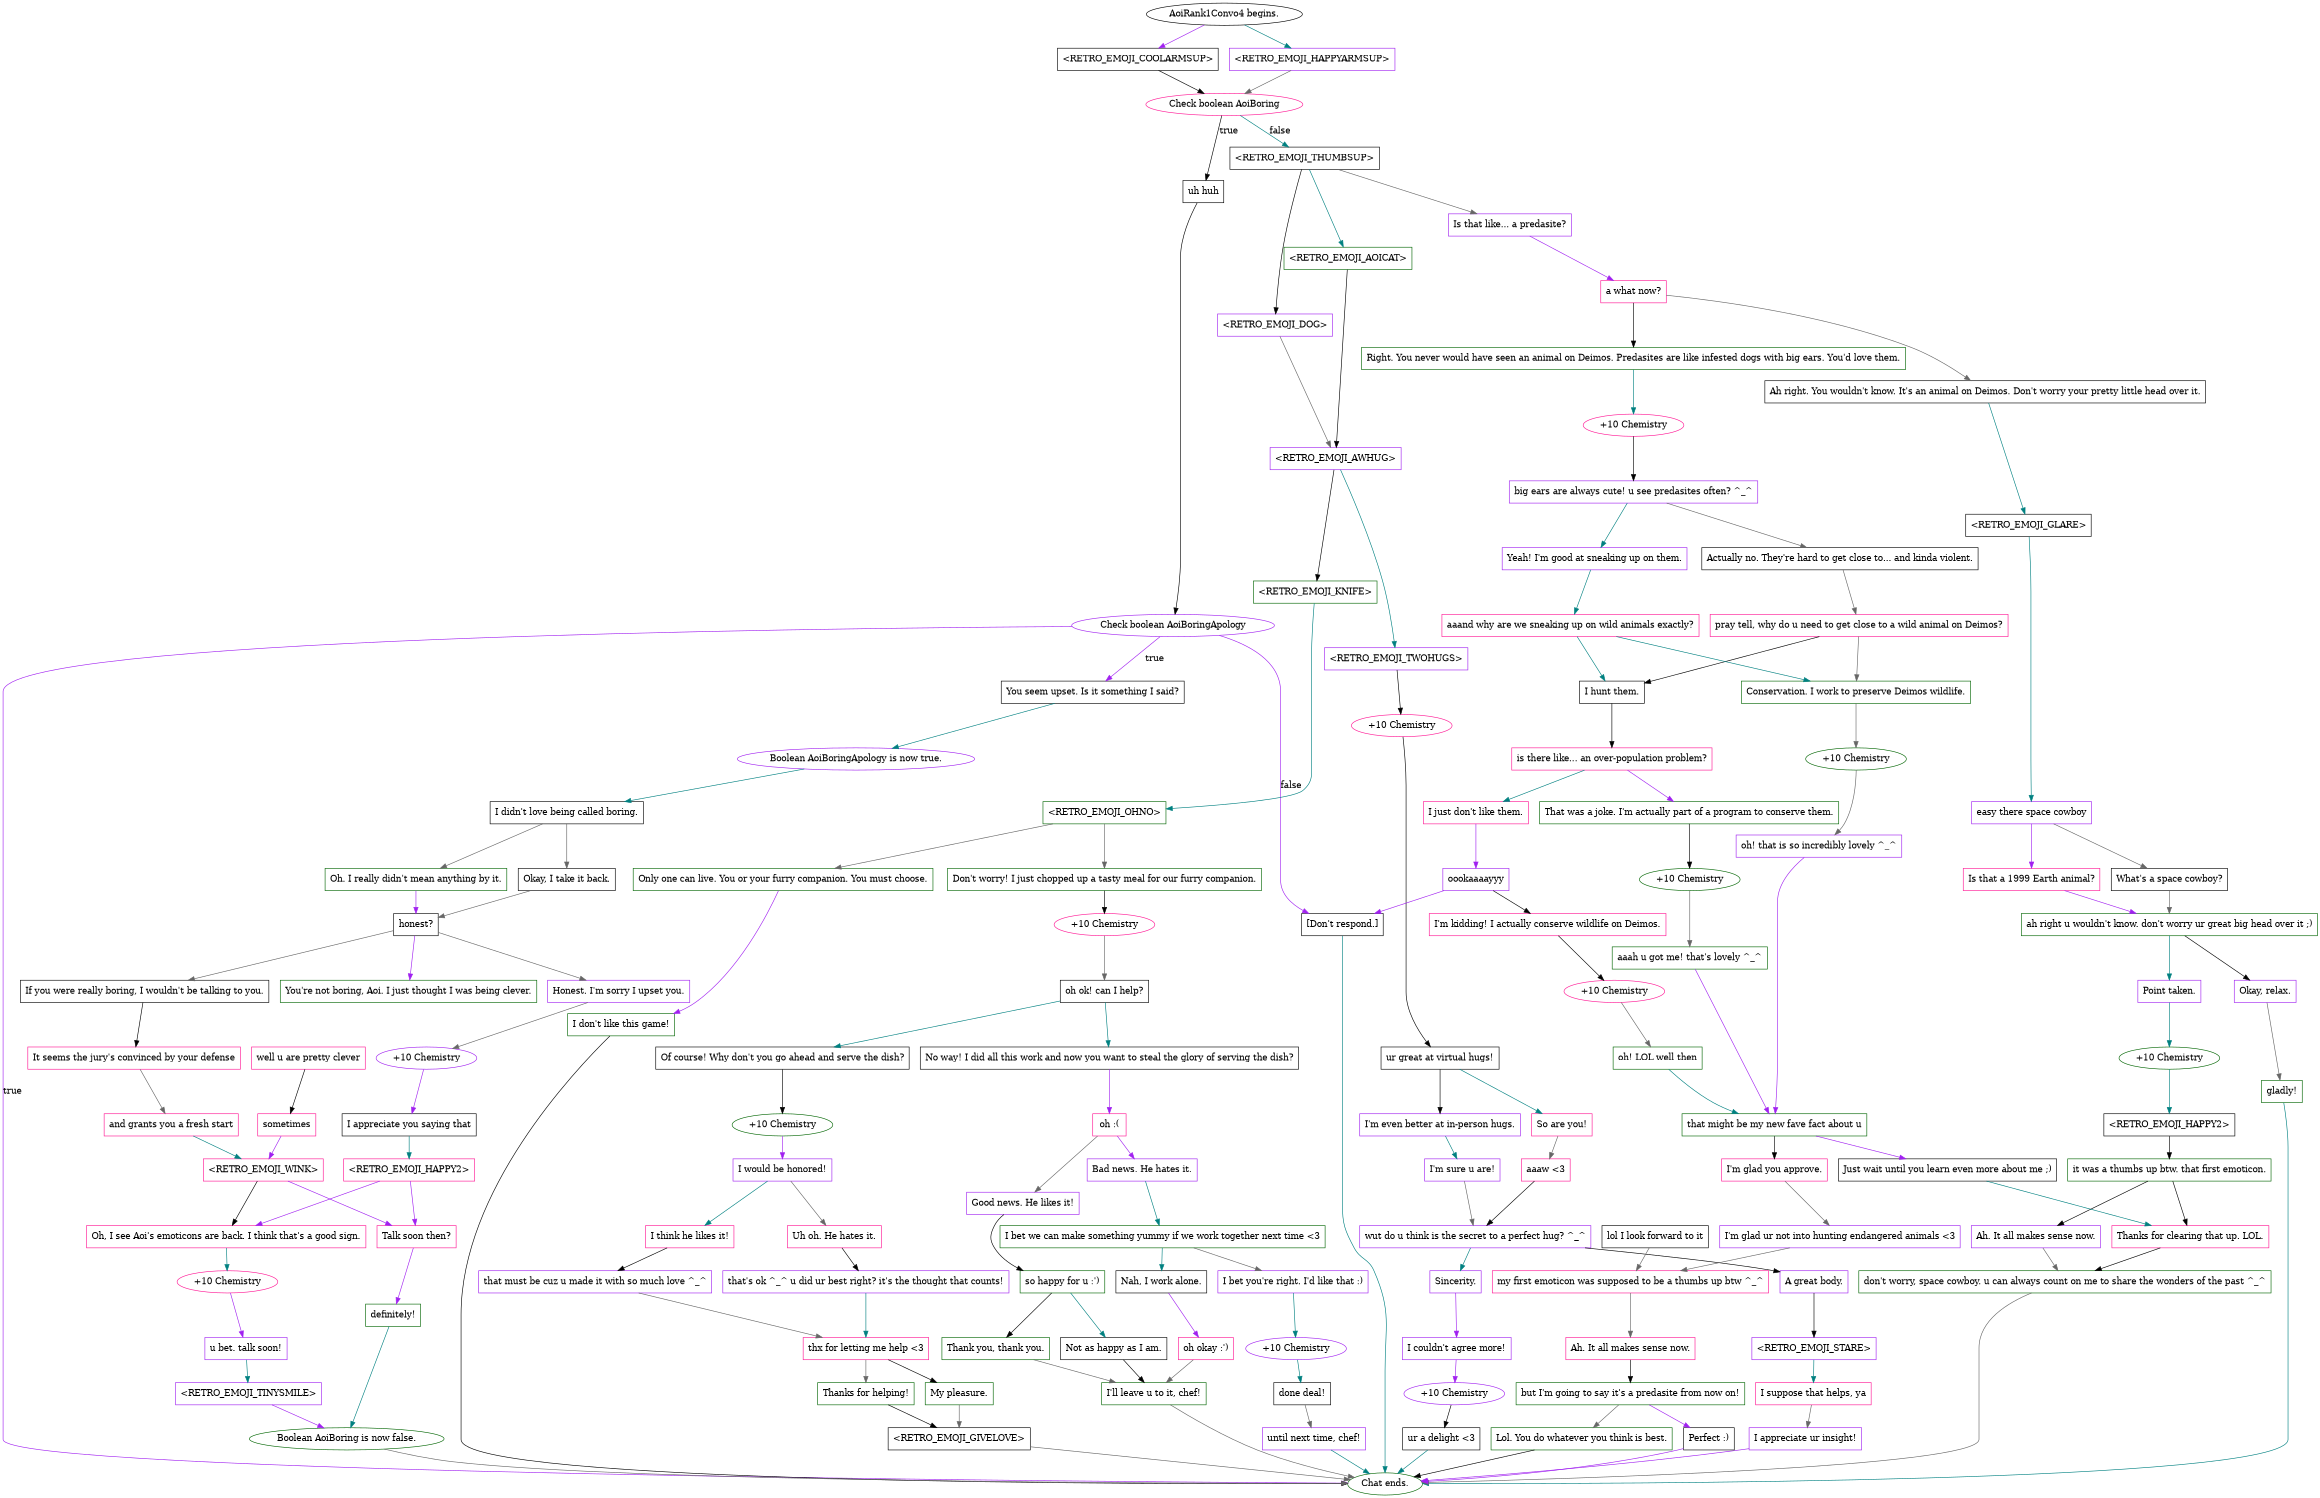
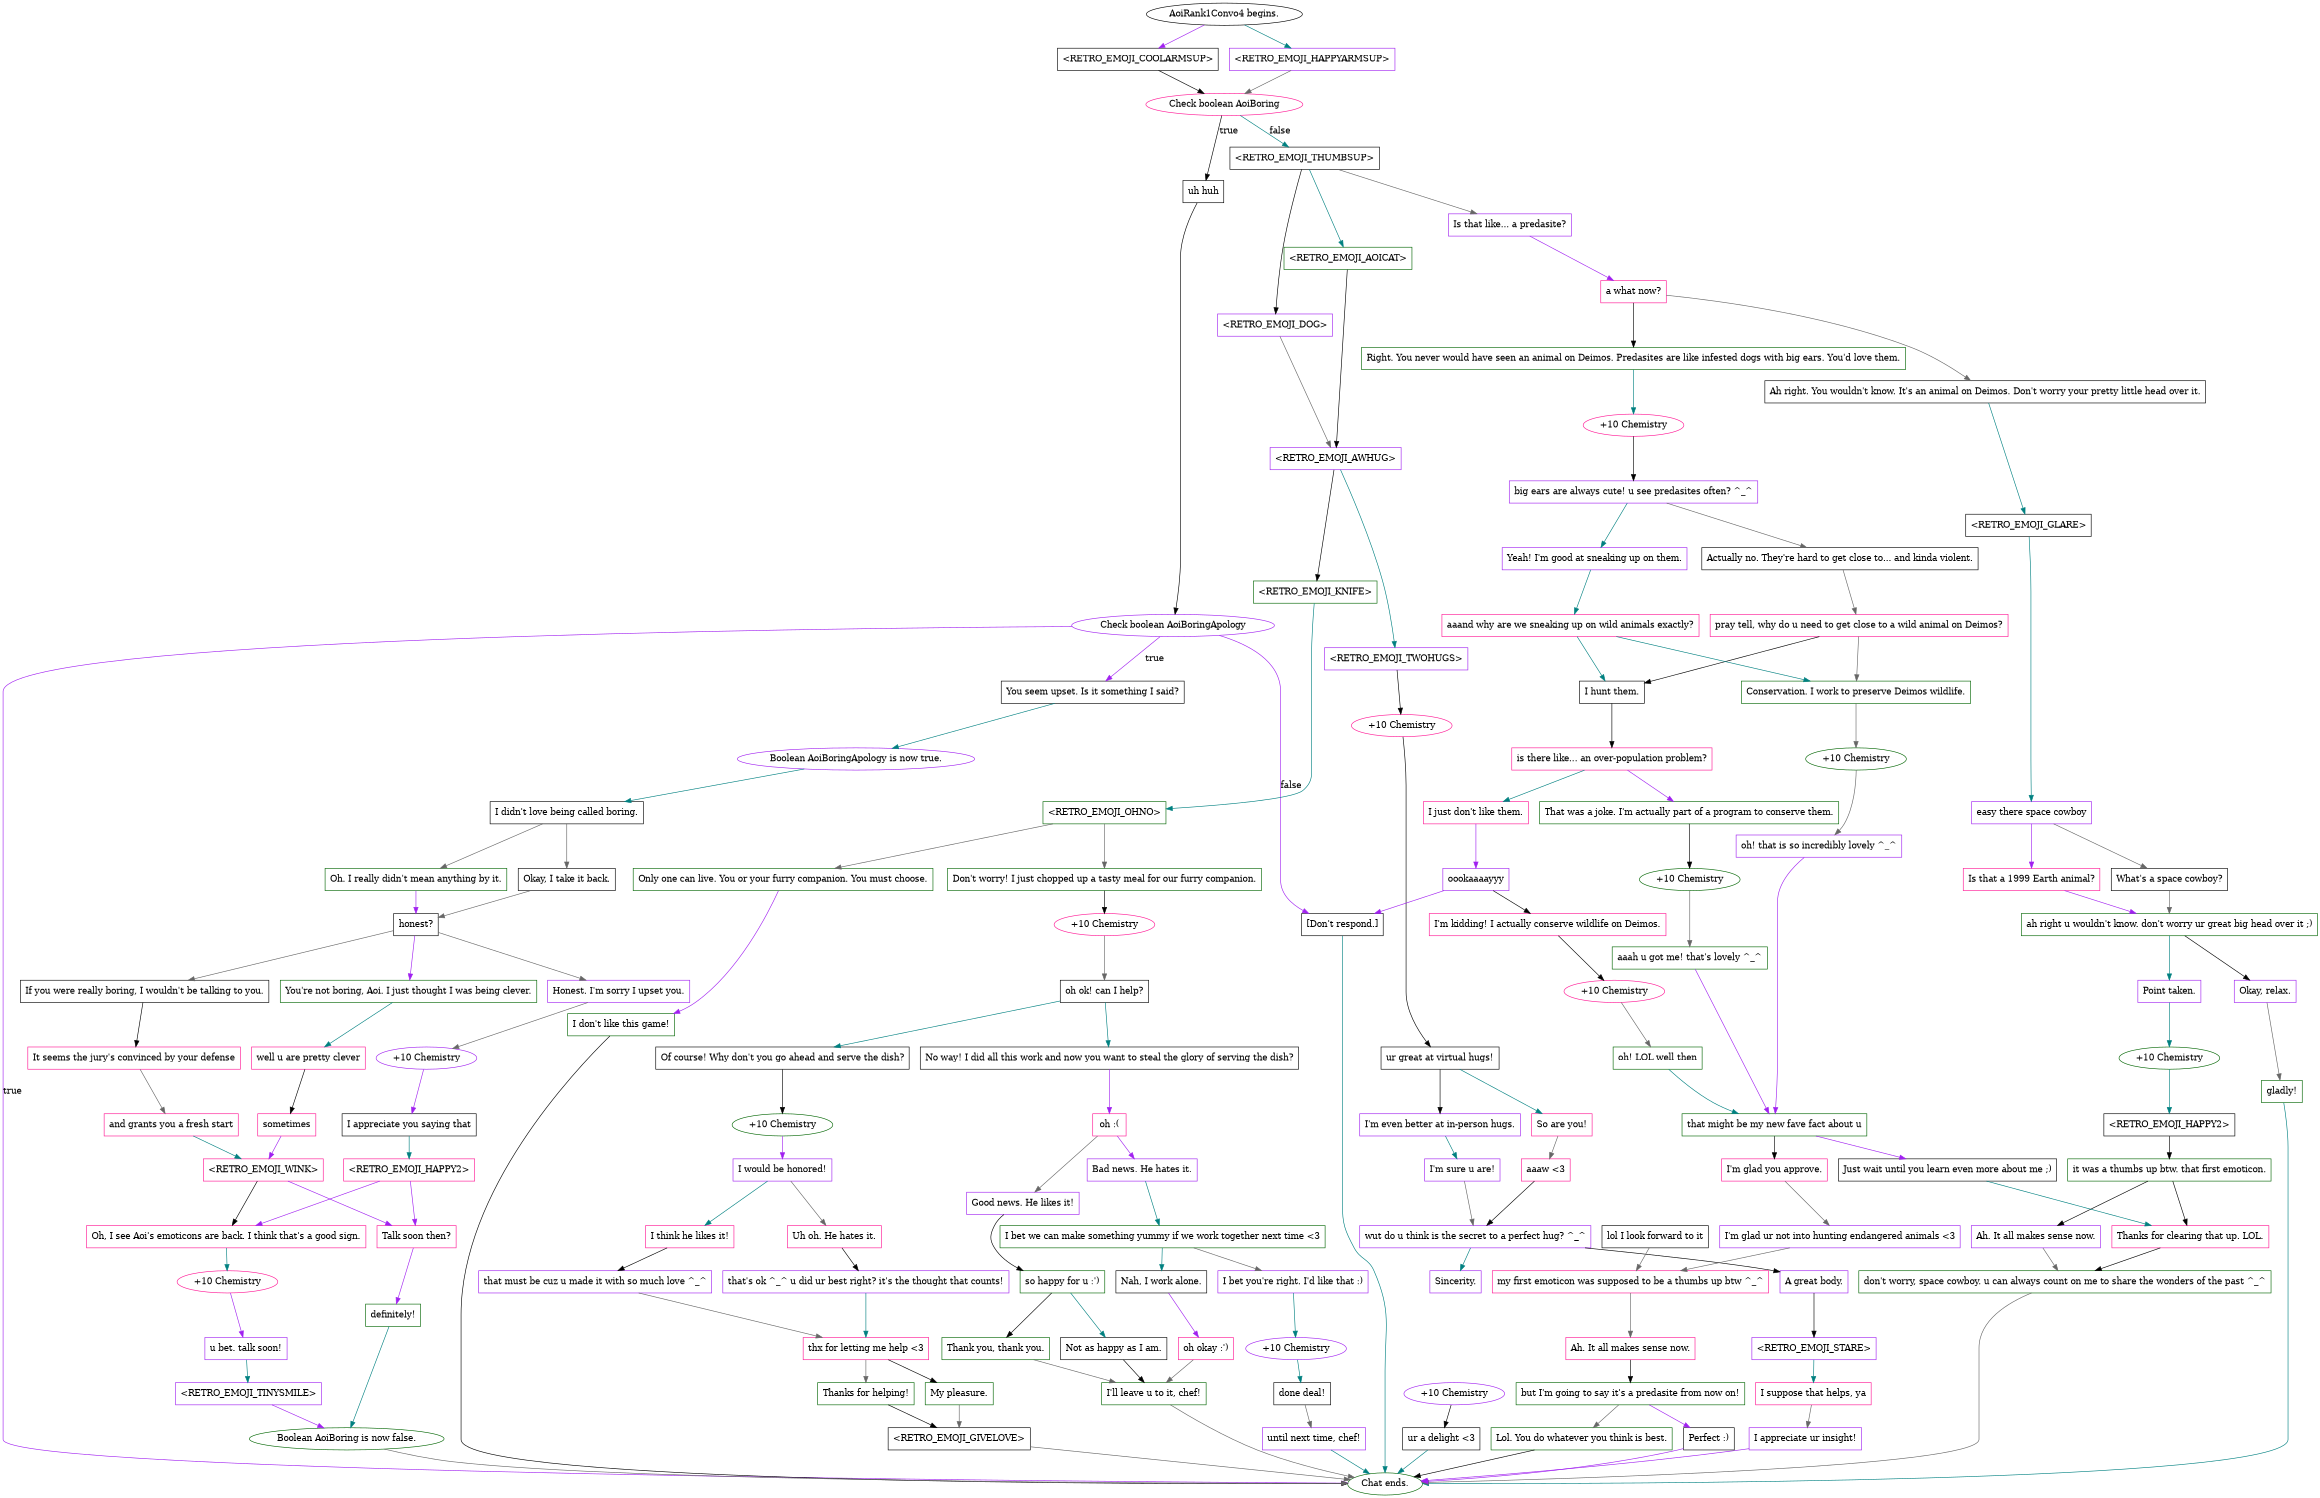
  digraph {
    node [color=purple shape=box]
    edge [color=gray40]
    "AoiRank1Convo4 begins." [color=black shape=""]
    n2 [color=black label="<RETRO_EMOJI_COOLARMSUP>"]
    n3 [label="<RETRO_EMOJI_HAPPYARMSUP>"]
    n4 [color=deeppink label="Check boolean AoiBoring" shape=""]
    n5 [color=black label="uh huh"]
    n6 [color=black label="<RETRO_EMOJI_THUMBSUP>"]
    n7 [label="Check boolean AoiBoringApology" shape=""]
    n8 [label="Is that like... a predasite?"]
    n9 [color=darkgreen label="<RETRO_EMOJI_AOICAT>"]
    n10 [label="<RETRO_EMOJI_DOG>"]
    "Chat ends." [color=darkgreen shape=""]
    n12 [color=black label="You seem upset. Is it something I said?"]
    n13 [color=black label="[Don't respond.]"]
    n14 [color=deeppink label="a what now?"]
    n15 [label="<RETRO_EMOJI_AWHUG>"]
    n16 [label="Boolean AoiBoringApology is now true." shape=""]
    n17 [color=darkgreen label="Right. You never would have seen an animal on Deimos. Predasites are like infested dogs with big ears. You'd love them."]
    n18 [color=black label="Ah right. You wouldn't know. It's an animal on Deimos. Don't worry your pretty little head over it."]
    n19 [label="<RETRO_EMOJI_TWOHUGS>"]
    n20 [color=darkgreen label="<RETRO_EMOJI_KNIFE>"]
    n21 [color=black label="I didn't love being called boring."]
    n22 [color=deeppink label="+10 Chemistry" shape=""]
    n23 [color=black label="<RETRO_EMOJI_GLARE>"]
    n24 [color=deeppink label="+10 Chemistry" shape=""]
    n25 [color=darkgreen label="<RETRO_EMOJI_OHNO>"]
    n26 [color=darkgreen label="Oh. I really didn't mean anything by it."]
    n27 [color=black label="Okay, I take it back."]
    n28 [label="big ears are always cute! u see predasites often? ^_^"]
    n29 [label="easy there space cowboy"]
    n30 [color=black label="ur great at virtual hugs!"]
    n31 [color=darkgreen label="Only one can live. You or your furry companion. You must choose."]
    n32 [color=darkgreen label="Don't worry! I just chopped up a tasty meal for our furry companion."]
    n33 [color=black label="honest?"]
    n34 [color=black label="Actually no. They're hard to get close to... and kinda violent."]
    n35 [label="Yeah! I'm good at sneaking up on them."]
    n36 [color=black label="What's a space cowboy?"]
    n37 [color=deeppink label="Is that a 1999 Earth animal?"]
    n38 [label="I'm even better at in-person hugs."]
    n39 [color=deeppink label="So are you!"]
    n40 [color=darkgreen label="I don't like this game!"]
    n41 [color=deeppink label="+10 Chemistry" shape=""]
    n42 [label="Honest. I'm sorry I upset you."]
    n43 [color=darkgreen label="You're not boring, Aoi. I just thought I was being clever."]
    n44 [color=black label="If you were really boring, I wouldn't be talking to you."]
    n45 [color=deeppink label="pray tell, why do u need to get close to a wild animal on Deimos?"]
    n46 [color=deeppink label="aaand why are we sneaking up on wild animals exactly?"]
    n47 [color=darkgreen label="ah right u wouldn't know. don't worry ur great big head over it ;)"]
    n48 [label="I'm sure u are!"]
    n49 [color=deeppink label="aaaw <3"]
    n50 [color=black label="oh ok! can I help?"]
    n51 [label="+10 Chemistry" shape=""]
    n52 [color=deeppink label="well u are pretty clever"]
    n53 [color=deeppink label="It seems the jury's convinced by your defense"]
    n54 [color=black label="I hunt them."]
    n55 [color=darkgreen label="Conservation. I work to preserve Deimos wildlife."]
    n56 [label="Point taken."]
    n57 [label="Okay, relax."]
    n58 [label="wut do u think is the secret to a perfect hug? ^_^"]
    n59 [color=black label="No way! I did all this work and now you want to steal the glory of serving the dish?"]
    n60 [color=black label="Of course! Why don't you go ahead and serve the dish?"]
    n61 [color=black label="I appreciate you saying that"]
    n62 [color=deeppink label=sometimes]
    n63 [color=deeppink label="and grants you a fresh start"]
    n64 [color=deeppink label="is there like... an over-population problem?"]
    n65 [color=darkgreen label="+10 Chemistry" shape=""]
    n66 [color=darkgreen label="+10 Chemistry" shape=""]
    n67 [color=darkgreen label="gladly!"]
    n68 [label="A great body."]
    n69 [label="Sincerity."]
    n70 [color=deeppink label="oh :("]
    n71 [color=darkgreen label="+10 Chemistry" shape=""]
    n72 [color=deeppink label="<RETRO_EMOJI_HAPPY2>"]
    n73 [color=deeppink label="<RETRO_EMOJI_WINK>"]
    n74 [color=deeppink label="I just don't like them."]
    n75 [color=darkgreen label="That was a joke. I'm actually part of a program to conserve them."]
    n76 [label="oh! that is so incredibly lovely ^_^"]
    n77 [color=black label="<RETRO_EMOJI_HAPPY2>"]
    n78 [label="<RETRO_EMOJI_STARE>"]
-   n79 [label="I couldn't agree more!"]
    n80 [label="Bad news. He hates it."]
    n81 [label="Good news. He likes it!"]
    n82 [label="I would be honored!"]
    n83 [color=deeppink label="Talk soon then?"]
    n84 [color=deeppink label="Oh, I see Aoi's emoticons are back. I think that's a good sign."]
    n85 [label=oookaaaayyy]
    n86 [color=darkgreen label="+10 Chemistry" shape=""]
    n87 [color=darkgreen label="that might be my new fave fact about u"]
    n88 [color=darkgreen label="it was a thumbs up btw. that first emoticon."]
    n89 [color=deeppink label="I suppose that helps, ya"]
    n90 [label="+10 Chemistry" shape=""]
    n91 [color=darkgreen label="I bet we can make something yummy if we work together next time <3"]
    n92 [color=darkgreen label="so happy for u :')"]
    n93 [color=deeppink label="I think he likes it!"]
    n94 [color=deeppink label="Uh oh. He hates it."]
    n95 [color=darkgreen label="definitely!"]
    n96 [color=deeppink label="+10 Chemistry" shape=""]
    n97 [color=deeppink label="I'm kidding! I actually conserve wildlife on Deimos."]
    n98 [color=darkgreen label="aaah u got me! that's lovely ^_^"]
    n99 [color=deeppink label="I'm glad you approve."]
    n100 [color=black label="Just wait until you learn even more about me ;)"]
    n101 [color=deeppink label="Thanks for clearing that up. LOL."]
    n102 [label="Ah. It all makes sense now."]
    n103 [label="I appreciate ur insight!"]
    n104 [color=black label="ur a delight <3"]
    n105 [label="I bet you're right. I'd like that :)"]
    n106 [color=black label="Nah, I work alone."]
    n107 [color=darkgreen label="Thank you, thank you."]
    n108 [color=black label="Not as happy as I am."]
    n109 [label="that must be cuz u made it with so much love ^_^"]
    n110 [label="that's ok ^_^ u did ur best right? it's the thought that counts!"]
    n111 [color=darkgreen label="Boolean AoiBoring is now false." shape=""]
    n112 [label="u bet. talk soon!"]
    n113 [color=deeppink label="+10 Chemistry" shape=""]
    n114 [label="I'm glad ur not into hunting endangered animals <3"]
    n115 [color=darkgreen label="don't worry, space cowboy. u can always count on me to share the wonders of the past ^_^"]
    n116 [label="+10 Chemistry" shape=""]
    n117 [color=deeppink label="oh okay :')"]
    n118 [color=darkgreen label="I'll leave u to it, chef!"]
    n119 [color=deeppink label="thx for letting me help <3"]
    n120 [label="<RETRO_EMOJI_TINYSMILE>"]
    n121 [color=darkgreen label="oh! LOL well then"]
    n122 [color=deeppink label="my first emoticon was supposed to be a thumbs up btw ^_^"]
    n123 [color=black label="lol I look forward to it"]
    n124 [color=black label="done deal!"]
    n125 [color=darkgreen label="Thanks for helping!"]
    n126 [color=darkgreen label="My pleasure."]
    n127 [color=deeppink label="Ah. It all makes sense now."]
    n128 [label="until next time, chef!"]
    n129 [color=black label="<RETRO_EMOJI_GIVELOVE>"]
    n130 [color=darkgreen label="but I'm going to say it's a predasite from now on!"]
    n131 [color=black label="Perfect :)"]
    n132 [color=darkgreen label="Lol. You do whatever you think is best."]
    "AoiRank1Convo4 begins." -> n2 [color=purple]
    "AoiRank1Convo4 begins." -> n3 [color=teal]
    n2 -> n4 [color=black]
    n3 -> n4
    n4 -> n5 [color=black label=true]
    n4 -> n6 [color=teal label=false]
    n5 -> n7 [color=black]
    n6 -> n8
    n6 -> n9 [color=teal]
    n6 -> n10 [color=black]
    n7 -> "Chat ends." [color=purple label=true]
    n7 -> n12 [color=purple label=true]
    n7 -> n13 [color=purple label=false]
    n8 -> n14 [color=purple]
    n9 -> n15 [color=black]
    n10 -> n15
    n12 -> n16 [color=teal]
    n13 -> "Chat ends." [color=teal]
    n14 -> n17 [color=black]
    n14 -> n18
    n15 -> n19 [color=teal]
    n15 -> n20 [color=black]
    n16 -> n21 [color=teal]
    n17 -> n22 [color=teal]
    n18 -> n23 [color=teal]
    n19 -> n24 [color=black]
    n20 -> n25 [color=teal]
    n21 -> n26
    n21 -> n27
    n22 -> n28 [color=black]
    n23 -> n29 [color=teal]
    n24 -> n30 [color=black]
    n25 -> n31
    n25 -> n32
    n26 -> n33 [color=purple]
    n27 -> n33
    n28 -> n34
    n28 -> n35 [color=teal]
    n29 -> n36
    n29 -> n37 [color=purple]
    n30 -> n38 [color=black]
    n30 -> n39 [color=teal]
    n31 -> n40 [color=purple]
    n32 -> n41 [color=black]
    n33 -> n42
    n33 -> n43 [color=purple]
    n33 -> n44
    n34 -> n45
    n35 -> n46 [color=teal]
    n36 -> n47
    n37 -> n47 [color=purple]
    n38 -> n48 [color=teal]
    n39 -> n49
    n40 -> "Chat ends." [color=black]
    n41 -> n50
    n42 -> n51
+   n43 -> n52 [color=teal]
    n44 -> n53 [color=black]
    n45 -> n54 [color=black]
    n45 -> n55
    n46 -> n54 [color=teal]
    n46 -> n55 [color=teal]
    n47 -> n56 [color=teal]
    n47 -> n57 [color=black]
    n48 -> n58
    n49 -> n58 [color=black]
    n50 -> n59 [color=teal]
    n50 -> n60 [color=teal]
    n51 -> n61 [color=purple]
    n52 -> n62 [color=black]
    n53 -> n63
    n54 -> n64 [color=black]
    n55 -> n65
    n56 -> n66 [color=teal]
    n57 -> n67
    n58 -> n68 [color=black]
    n58 -> n69 [color=teal]
    n59 -> n70 [color=purple]
    n60 -> n71 [color=black]
    n61 -> n72 [color=teal]
    n62 -> n73 [color=purple]
    n63 -> n73 [color=teal]
    n64 -> n74 [color=teal]
    n64 -> n75 [color=purple]
    n65 -> n76
    n66 -> n77 [color=teal]
    n67 -> "Chat ends." [color=teal]
    n68 -> n78 [color=black]
-   n69 -> n79 [color=purple]
    n70 -> n80 [color=purple]
    n70 -> n81
    n71 -> n82 [color=purple]
    n72 -> n83 [color=purple]
    n72 -> n84 [color=purple]
    n73 -> n83 [color=purple]
    n73 -> n84 [color=black]
    n74 -> n85 [color=purple]
    n75 -> n86 [color=black]
    n76 -> n87 [color=purple]
    n77 -> n88 [color=black]
    n78 -> n89 [color=teal]
-   n79 -> n90 [color=purple]
    n80 -> n91 [color=teal]
    n81 -> n92 [color=black]
    n82 -> n93 [color=teal]
    n82 -> n94
    n83 -> n95 [color=purple]
    n84 -> n96 [color=teal]
    n85 -> n13 [color=purple]
    n85 -> n97 [color=black]
    n86 -> n98
    n87 -> n99 [color=black]
    n87 -> n100 [color=purple]
    n88 -> n101 [color=black]
    n88 -> n102 [color=black]
    n89 -> n103
    n90 -> n104 [color=black]
    n91 -> n105
    n91 -> n106 [color=teal]
    n92 -> n107 [color=black]
    n92 -> n108 [color=teal]
    n93 -> n109 [color=black]
    n94 -> n110 [color=black]
    n95 -> n111 [color=teal]
    n96 -> n112 [color=purple]
    n97 -> n113 [color=black]
    n98 -> n87 [color=purple]
    n99 -> n114
    n100 -> n101 [color=teal]
    n101 -> n115 [color=black]
    n102 -> n115
    n103 -> "Chat ends." [color=purple]
    n104 -> "Chat ends." [color=teal]
    n105 -> n116 [color=teal]
    n106 -> n117 [color=purple]
    n107 -> n118
    n108 -> n118 [color=black]
    n109 -> n119
    n110 -> n119 [color=teal]
    n111 -> "Chat ends."
    n112 -> n120 [color=teal]
    n113 -> n121
    n114 -> n122
    n115 -> "Chat ends."
    n116 -> n124 [color=teal]
    n117 -> n118
    n118 -> "Chat ends."
    n119 -> n125
    n119 -> n126 [color=black]
    n120 -> n111 [color=purple]
    n121 -> n87 [color=teal]
    n122 -> n127
    n123 -> n122
    n124 -> n128
    n125 -> n129 [color=black]
    n126 -> n129
    n127 -> n130 [color=black]
    n128 -> "Chat ends." [color=teal]
    n129 -> "Chat ends."
    n130 -> n131 [color=purple]
    n130 -> n132
    n131 -> "Chat ends." [color=purple]
    n132 -> "Chat ends." [color=black]
  }
